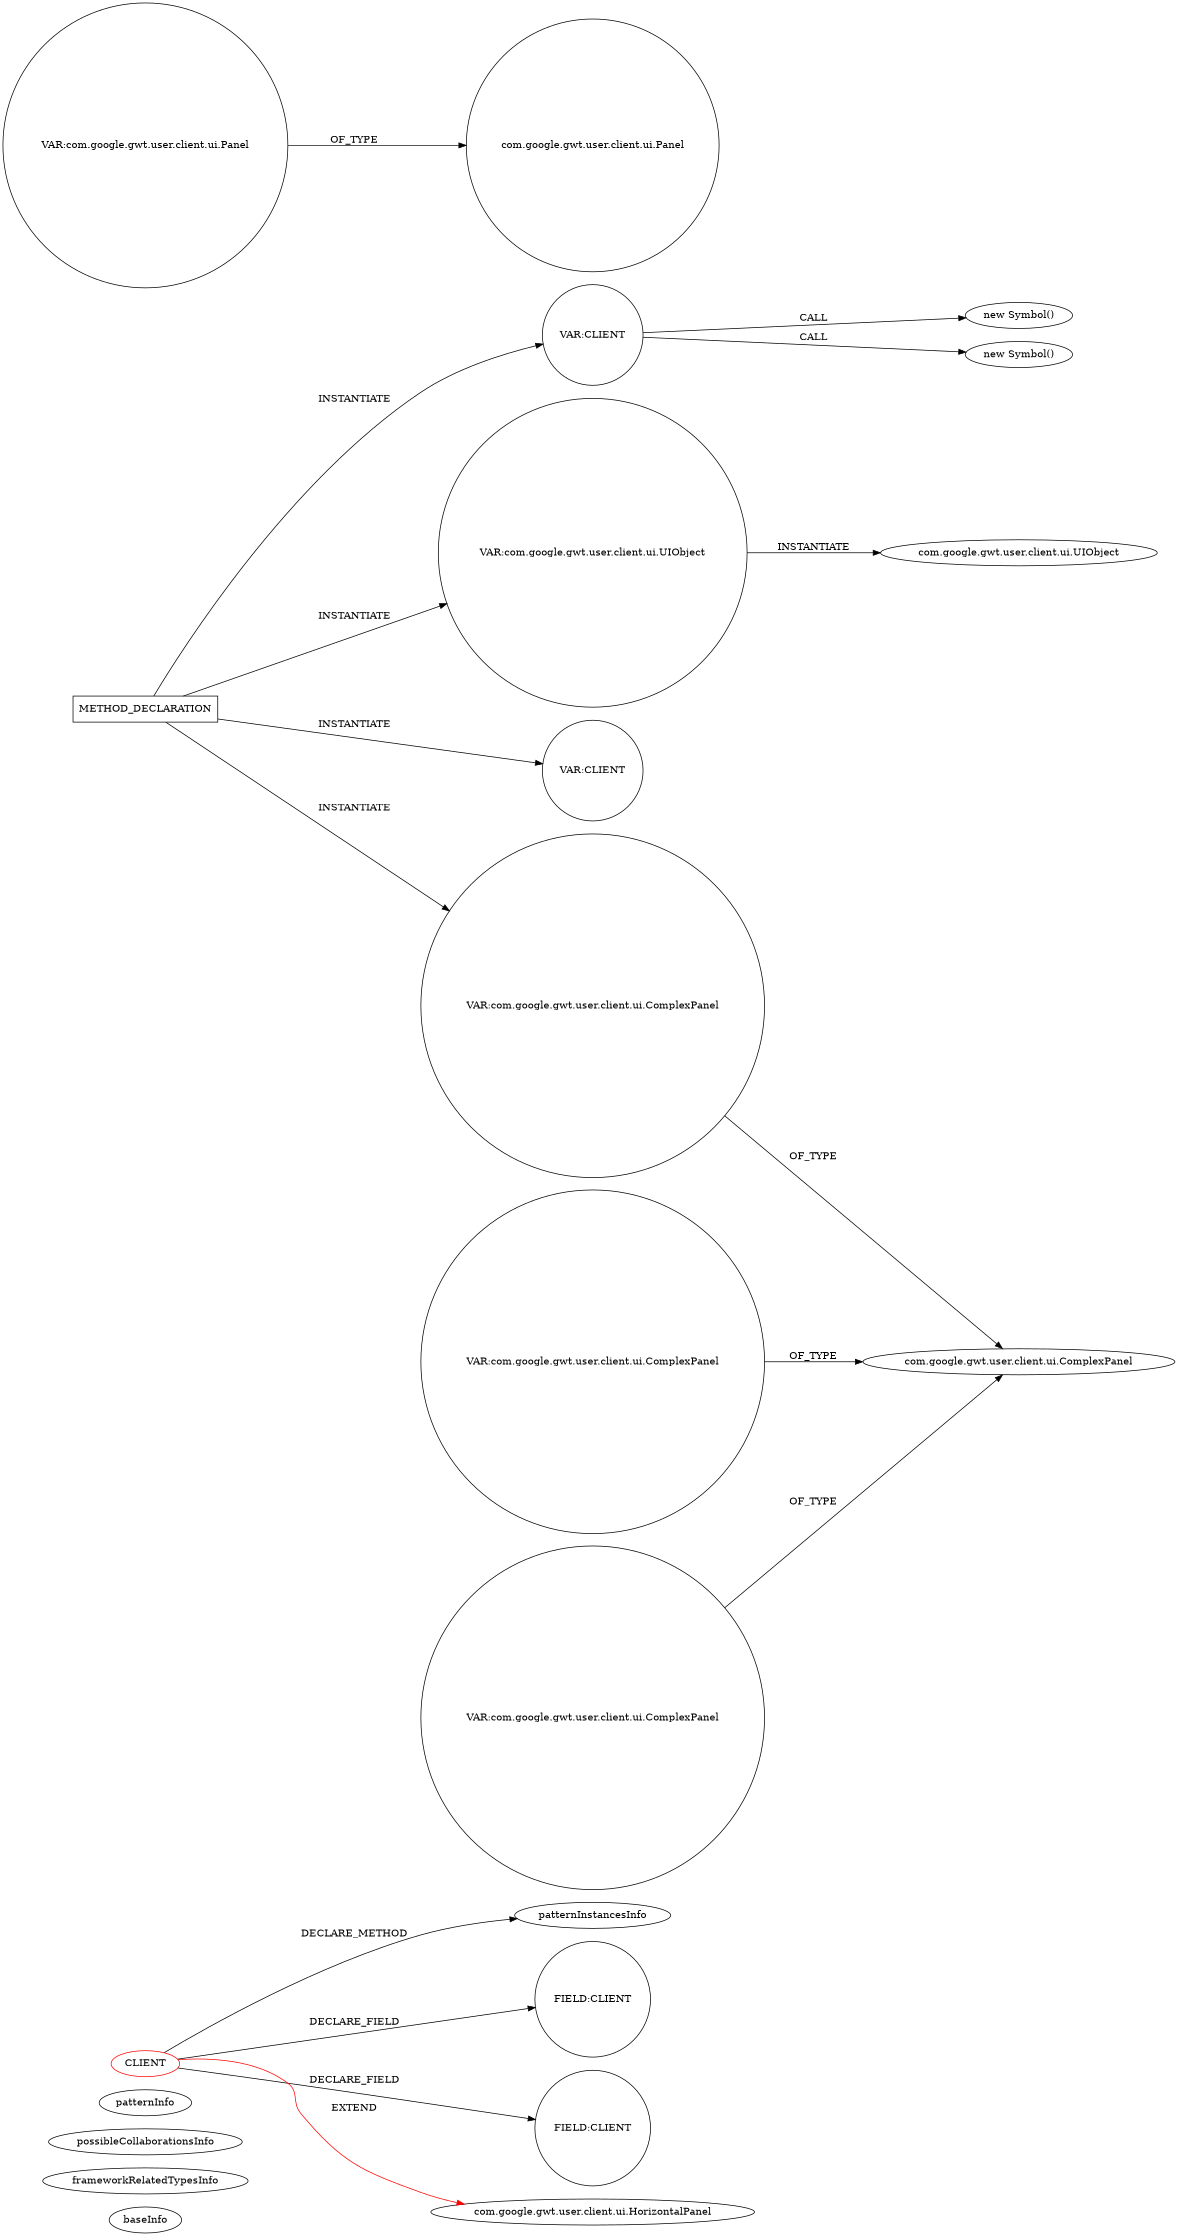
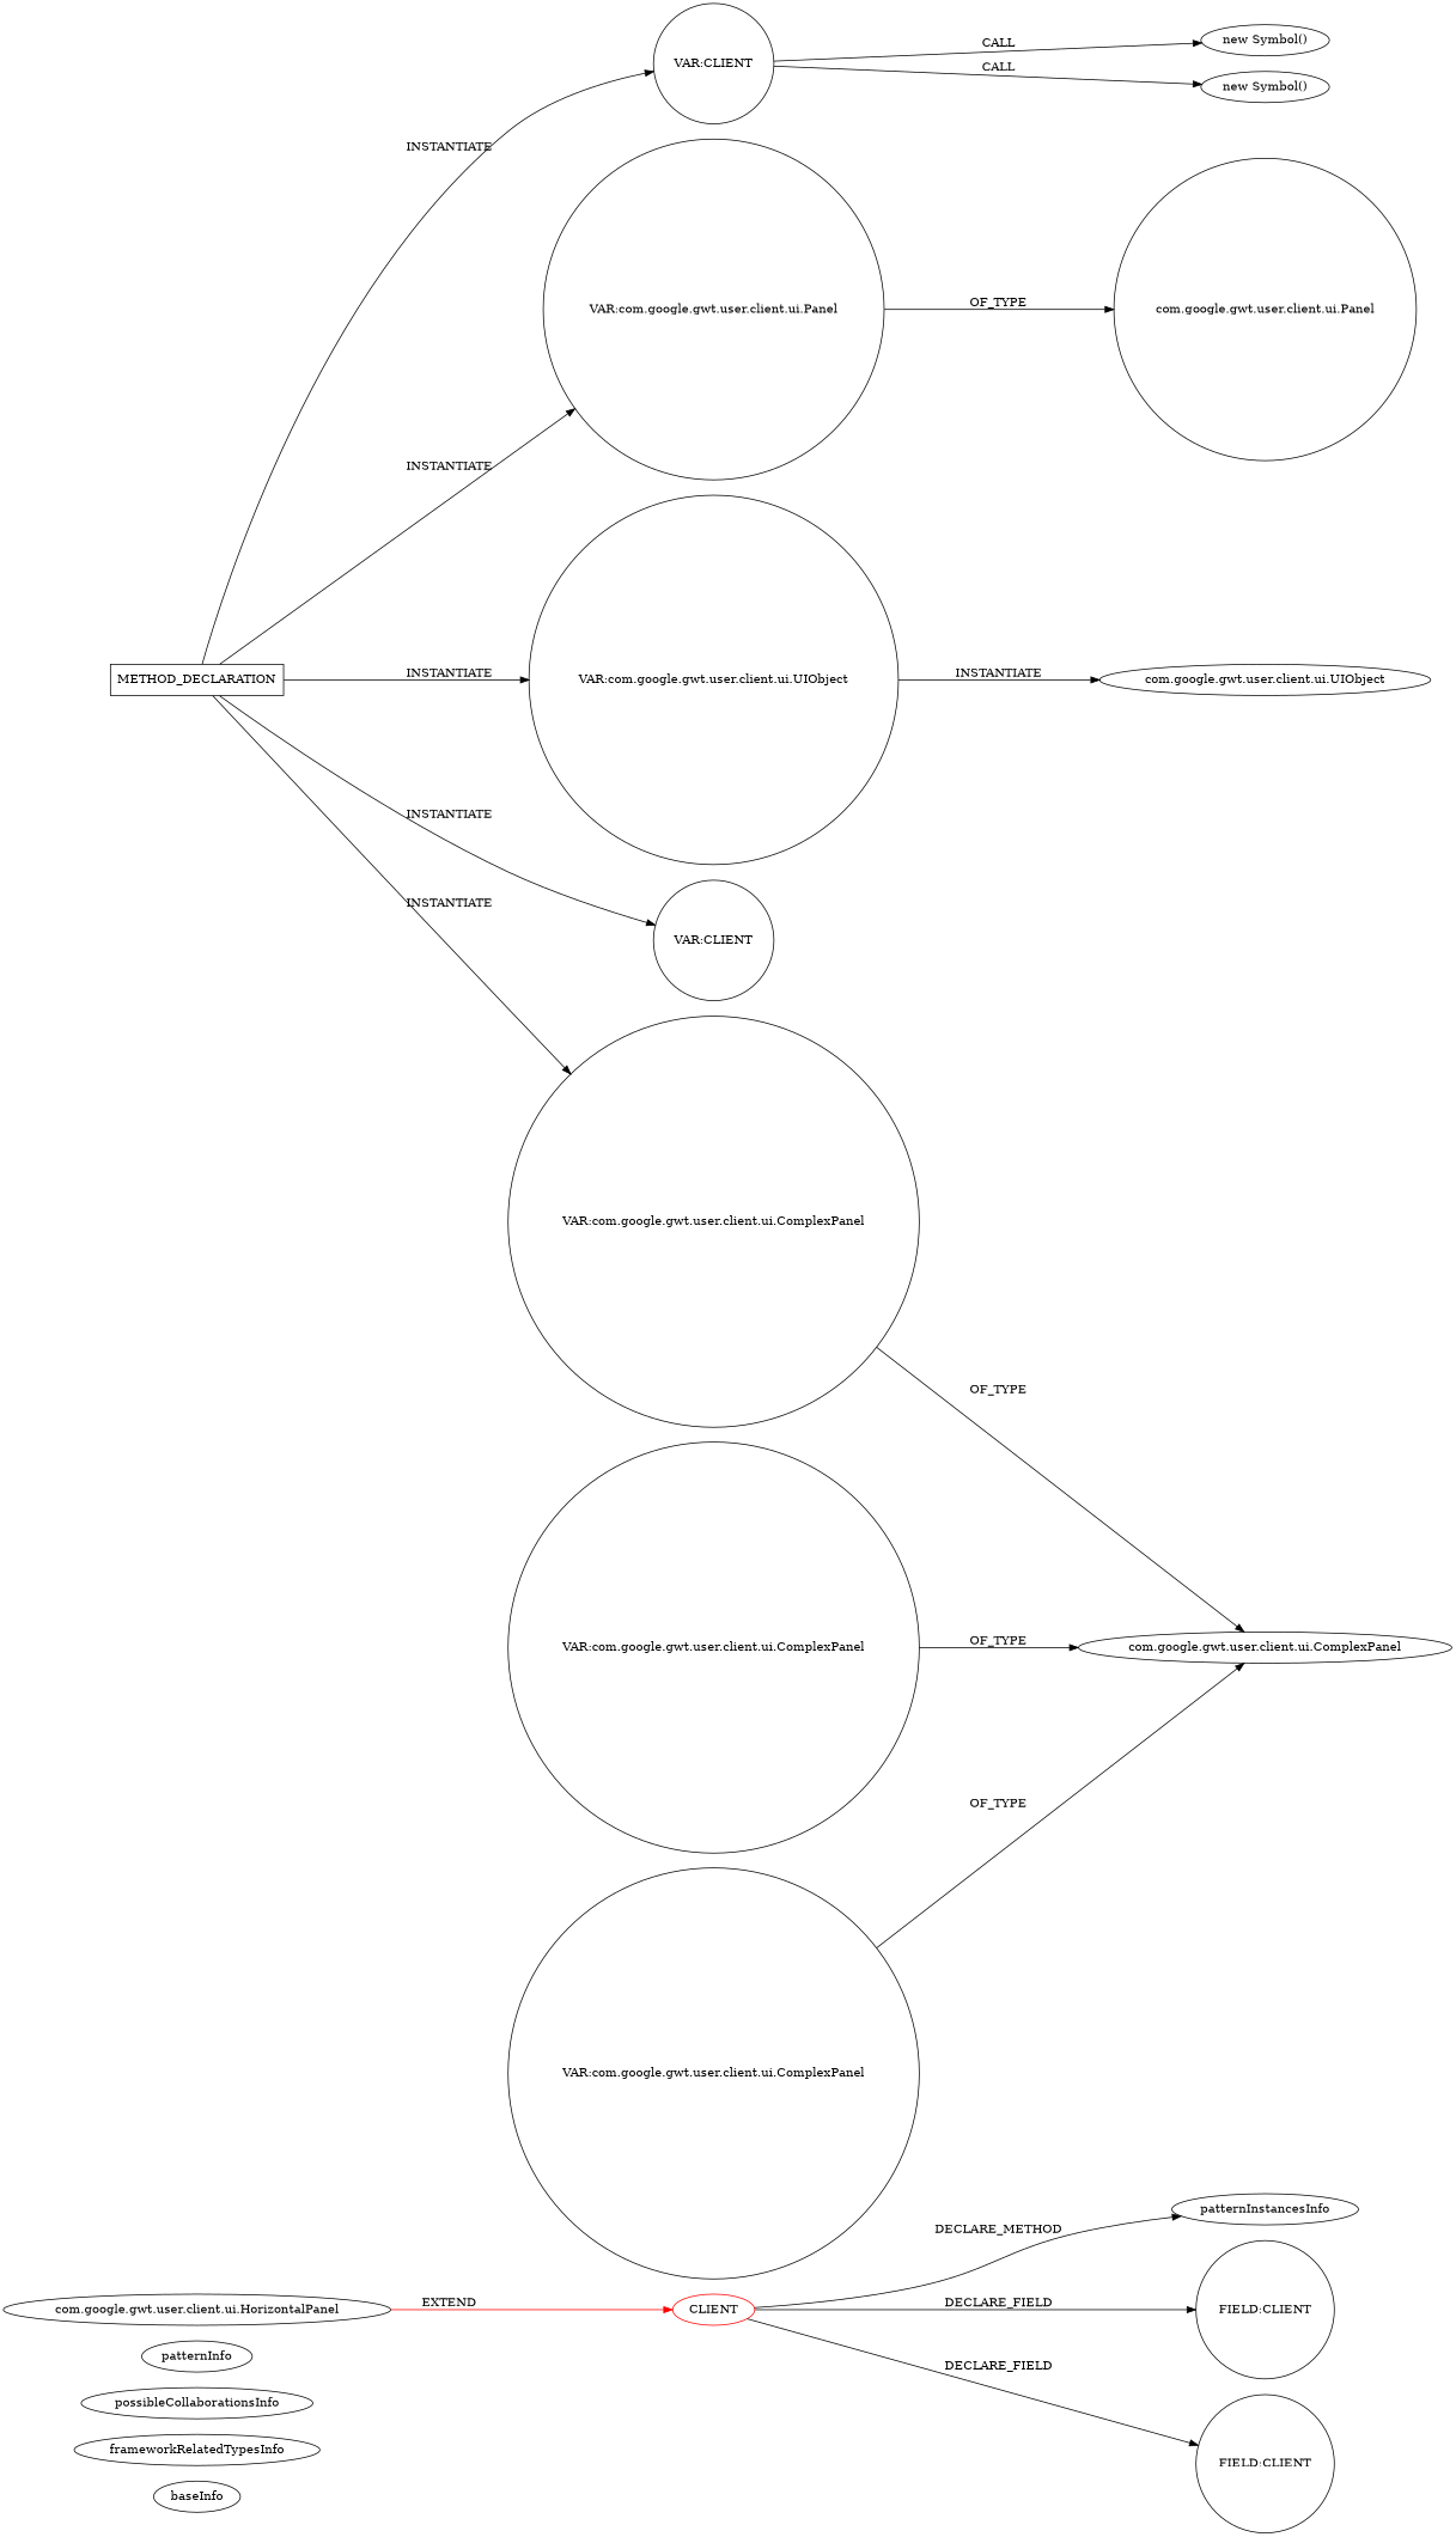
  digraph {
    rankdir=LR
    node [isFrameworkType=false vertexType=VARIABLE_EXPRESION]
    baseInfo [category=pattern graphId=832 isAnonymous=false possibleRelation=false isFrameworkType="" vertexType=""]
    frameworkRelatedTypesInfo [0="com.google.gwt.user.client.ui.HorizontalPanel" isFrameworkType="" vertexType=""]
    possibleCollaborationsInfo [isFrameworkType="" vertexType=""]
    patternInfo [frequency=2.0 patternRootClient=0 isFrameworkType="" vertexType=""]
    patternInstancesInfo [0="luxferrari-AlgebrApp~/luxferrari-AlgebrApp/AlgebrApp-master/AlgebrApp/src/org/luxferrari/algebrapp/client/Product.java~Product~3664" 1="luxferrari-AlgebrApp~/luxferrari-AlgebrApp/AlgebrApp-master/AlgebrApp/src/org/luxferrari/algebrapp/client/SubPolynomial.java~SubPolynomial~3660" isFrameworkType="" vertexType=""]
    n6 [label="new Symbol()" vertexType=CONSTRUCTOR_CALL]
    n7 [label="VAR:CLIENT" shape=circle]
    n8 [label="new Symbol()" vertexType=CONSTRUCTOR_CALL]
    n9 [label=METHOD_DECLARATION shape=box vertexType=CLIENT_METHOD_DECLARATION]
    n10 [label="VAR:com.google.gwt.user.client.ui.Panel" shape=circle]
    n11 [label="VAR:com.google.gwt.user.client.ui.UIObject" shape=circle]
    n12 [label="VAR:CLIENT" shape=circle]
    n13 [label="VAR:com.google.gwt.user.client.ui.ComplexPanel" shape=circle]
    n14 [label="com.google.gwt.user.client.ui.Panel" shape=circle vertexType=FRAMEWORK_CLASS_TYPE]
    n15 [label="com.google.gwt.user.client.ui.UIObject" vertexType=FRAMEWORK_CLASS_TYPE]
    n16 [label="com.google.gwt.user.client.ui.ComplexPanel" vertexType=FRAMEWORK_CLASS_TYPE]
    n17 [color=red label=CLIENT vertexType=ROOT_CLIENT_CLASS_DECLARATION]
    n18 [label="FIELD:CLIENT" shape=circle vertexType=FIELD_DECLARATION]
    n19 [label="FIELD:CLIENT" shape=circle vertexType=FIELD_DECLARATION]
    n20 [label="com.google.gwt.user.client.ui.HorizontalPanel" vertexType=FRAMEWORK_CLASS_TYPE]
    n21 [label="VAR:com.google.gwt.user.client.ui.ComplexPanel" shape=circle]
    n22 [label="VAR:com.google.gwt.user.client.ui.ComplexPanel" shape=circle]
    n7 -> n6 [label=CALL]
    n7 -> n8 [label=CALL]
    n9 -> n7 [label=INSTANTIATE]
+   n9 -> n10 [label=INSTANTIATE]
    n9 -> n11 [label=INSTANTIATE]
    n9 -> n12 [label=INSTANTIATE]
    n9 -> n13 [label=INSTANTIATE]
    n10 -> n14 [label=OF_TYPE]
    n11 -> n15 [label=INSTANTIATE]
    n13 -> n16 [label=OF_TYPE]
    n17 -> patternInstancesInfo [label=DECLARE_METHOD]
    n17 -> n18 [label=DECLARE_FIELD]
    n17 -> n19 [label=DECLARE_FIELD]
-   n17 -> n20 [color=red label=EXTEND]
+   n20 -> n17 [color=red label=EXTEND]
    n21 -> n16 [label=OF_TYPE]
    n22 -> n16 [label=OF_TYPE]
  }
